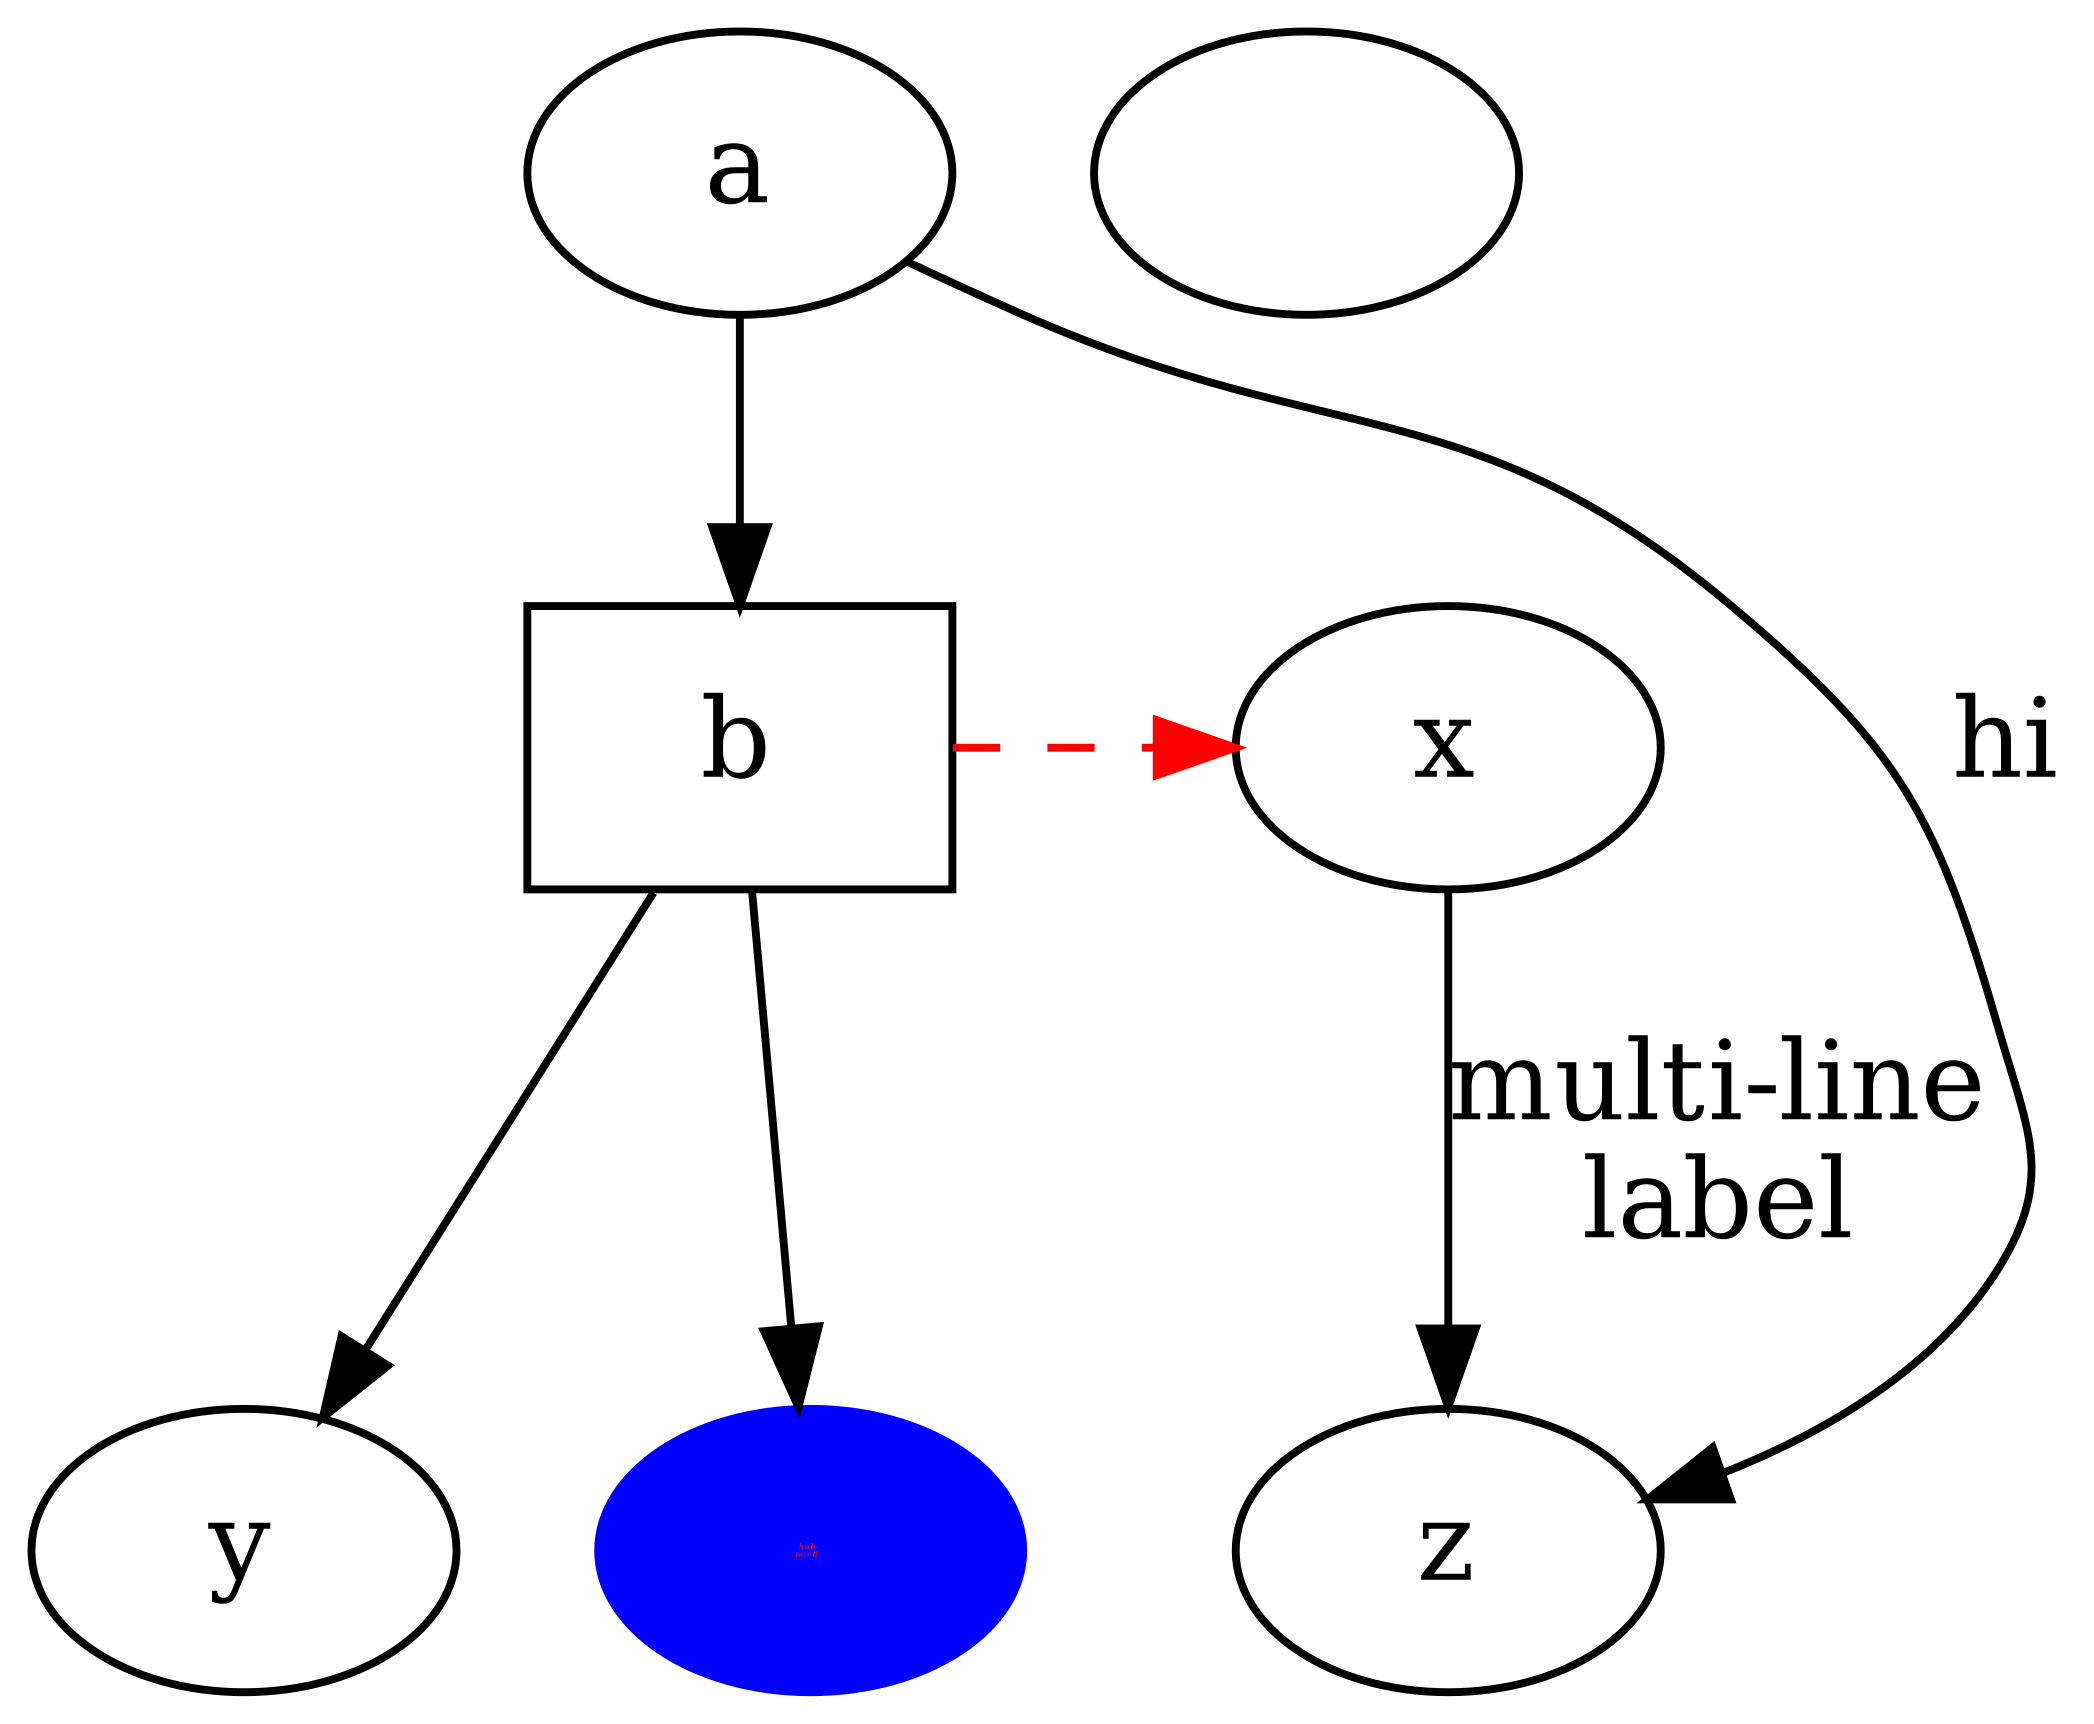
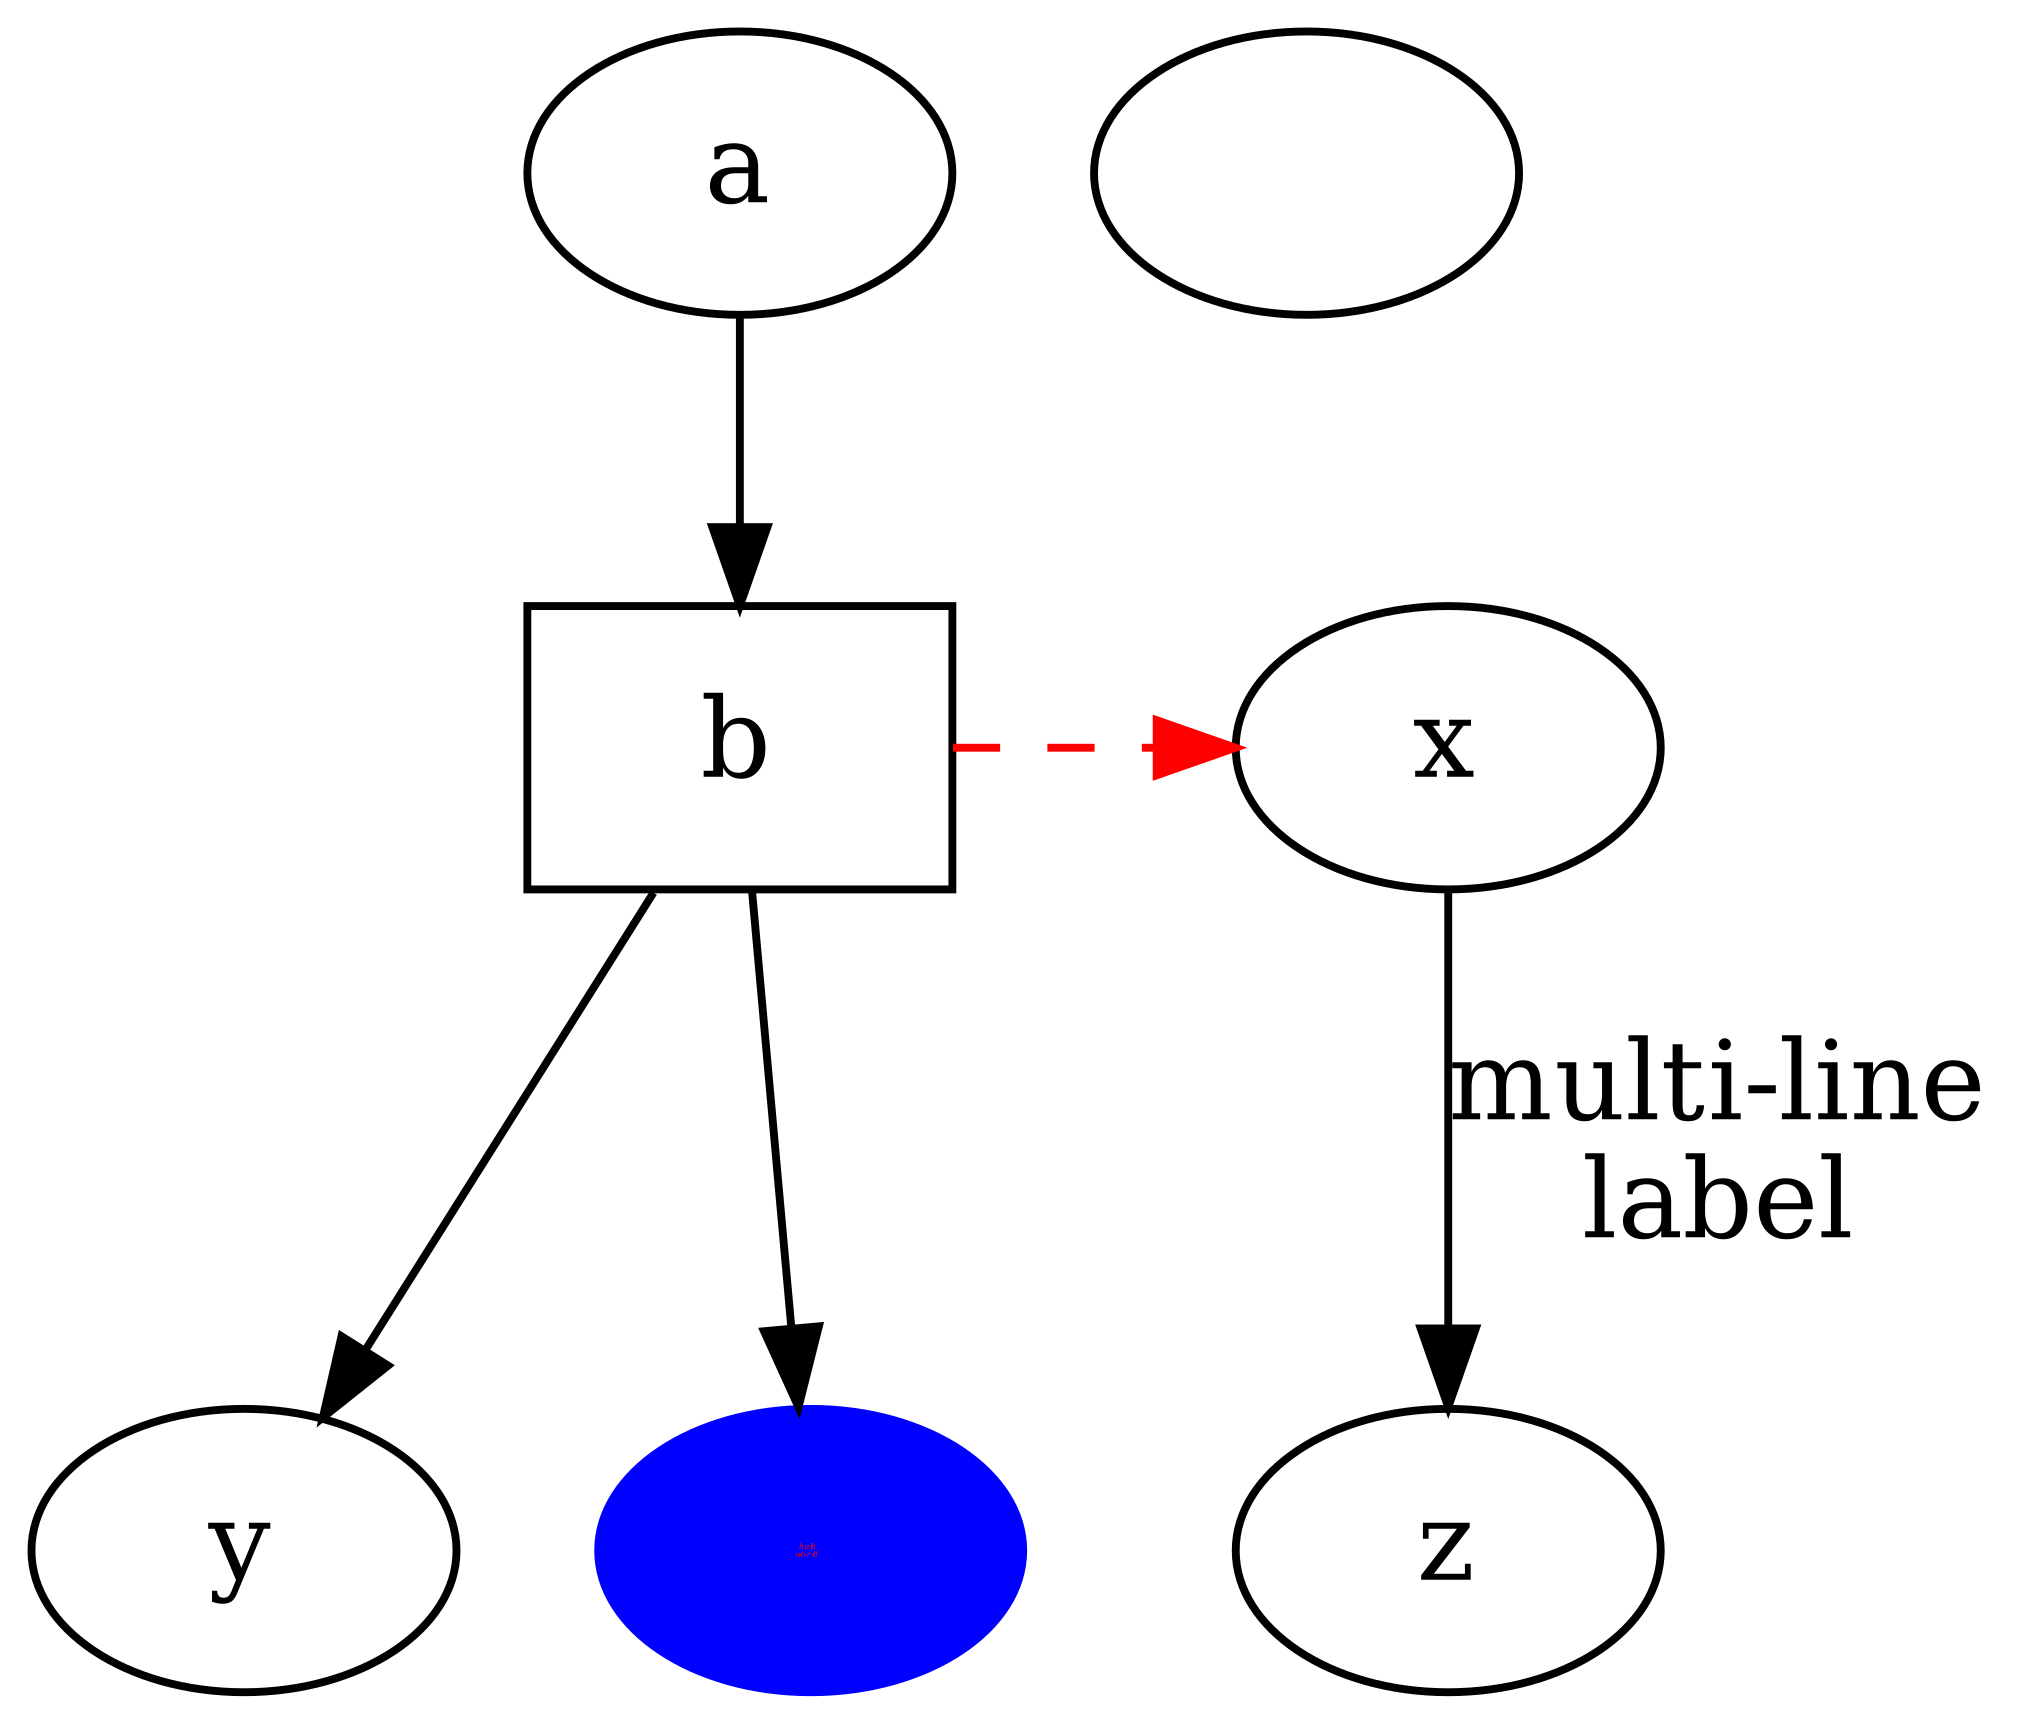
  digraph {
    b [shape=box]
    x
    y
    n4 [color=blue fontcolor=red fontname="Palatino-Italic" fontsize=-87057742799634936746 label="hello\nworld" style=filled]
    z
    a
    " "
    subgraph sub_1 {
      rank=same
      b
      x
    }
    b -> x [color=red style=dashed]
    b -> y
    b -> n4
    x -> z [label="multi-line\nlabel"]
    a -> b
-   a -> z [label=hi weight=0]
  }
